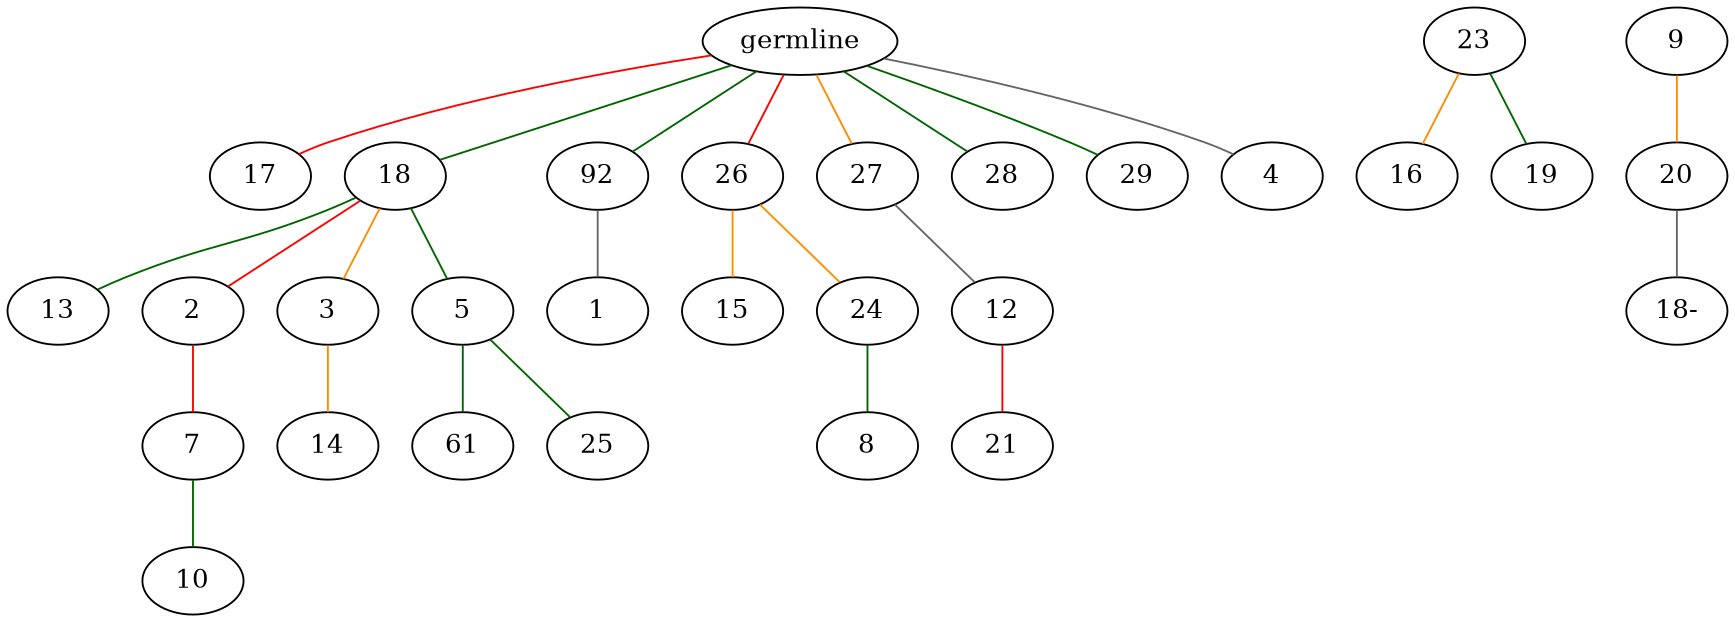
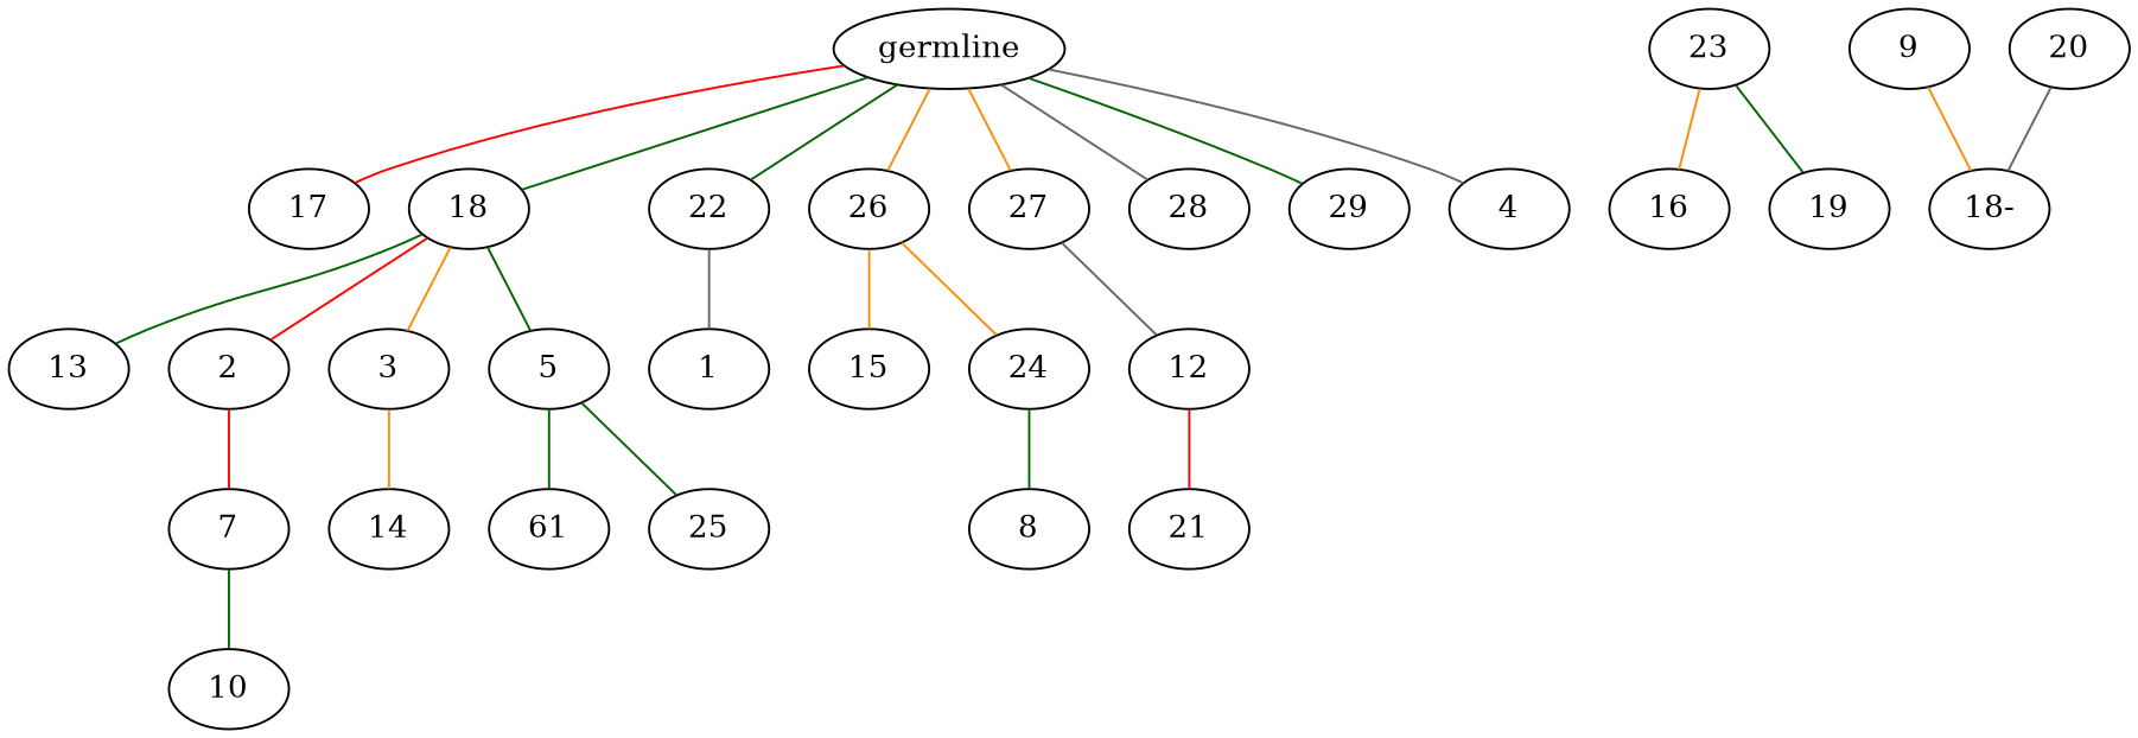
  graph {
    edge [color=darkgreen]
    n1 [label=germline]
    n2 [label=17]
    n3 [label=18]
-   n4 [label=92]
+   n4 [label=22]
    n5 [label=26]
    n6 [label=27]
    n7 [label=28]
    n8 [label=29]
    n9 [label=4]
    n10 [label=13]
    n11 [label=2]
    n12 [label=3]
    n13 [label=5]
    n14 [label=1]
    n15 [label=15]
    n16 [label=24]
    n17 [label=12]
    n18 [label=7]
    n19 [label=14]
    n20 [label=61]
    n21 [label=25]
    n22 [label=10]
    n23 [label=23]
    n24 [label=16]
    n25 [label=19]
    n26 [label=9]
    n27 [label=20]
    n28 [label="18-"]
    n29 [label=8]
    n30 [label=21]
    n1 -- n2 [color=red]
    n1 -- n3
    n1 -- n4
-   n1 -- n5 [color=red]
+   n1 -- n5 [color=darkorange]
    n1 -- n6 [color=darkorange]
-   n1 -- n7
+   n1 -- n7 [color=gray40]
    n1 -- n8
    n1 -- n9 [color=gray40]
    n3 -- n10
    n3 -- n11 [color=red]
    n3 -- n12 [color=darkorange]
    n3 -- n13
    n4 -- n14 [color=gray40]
    n5 -- n15 [color=darkorange]
    n5 -- n16 [color=darkorange]
    n6 -- n17 [color=gray40]
    n11 -- n18 [color=red]
    n12 -- n19 [color=darkorange]
    n13 -- n20
    n13 -- n21
    n16 -- n29
    n17 -- n30 [color=red]
    n18 -- n22
    n23 -- n24 [color=darkorange]
    n23 -- n25
-   n26 -- n27 [color=darkorange]
+   n26 -- n28 [color=darkorange]
    n27 -- n28 [color=gray40]
  }
